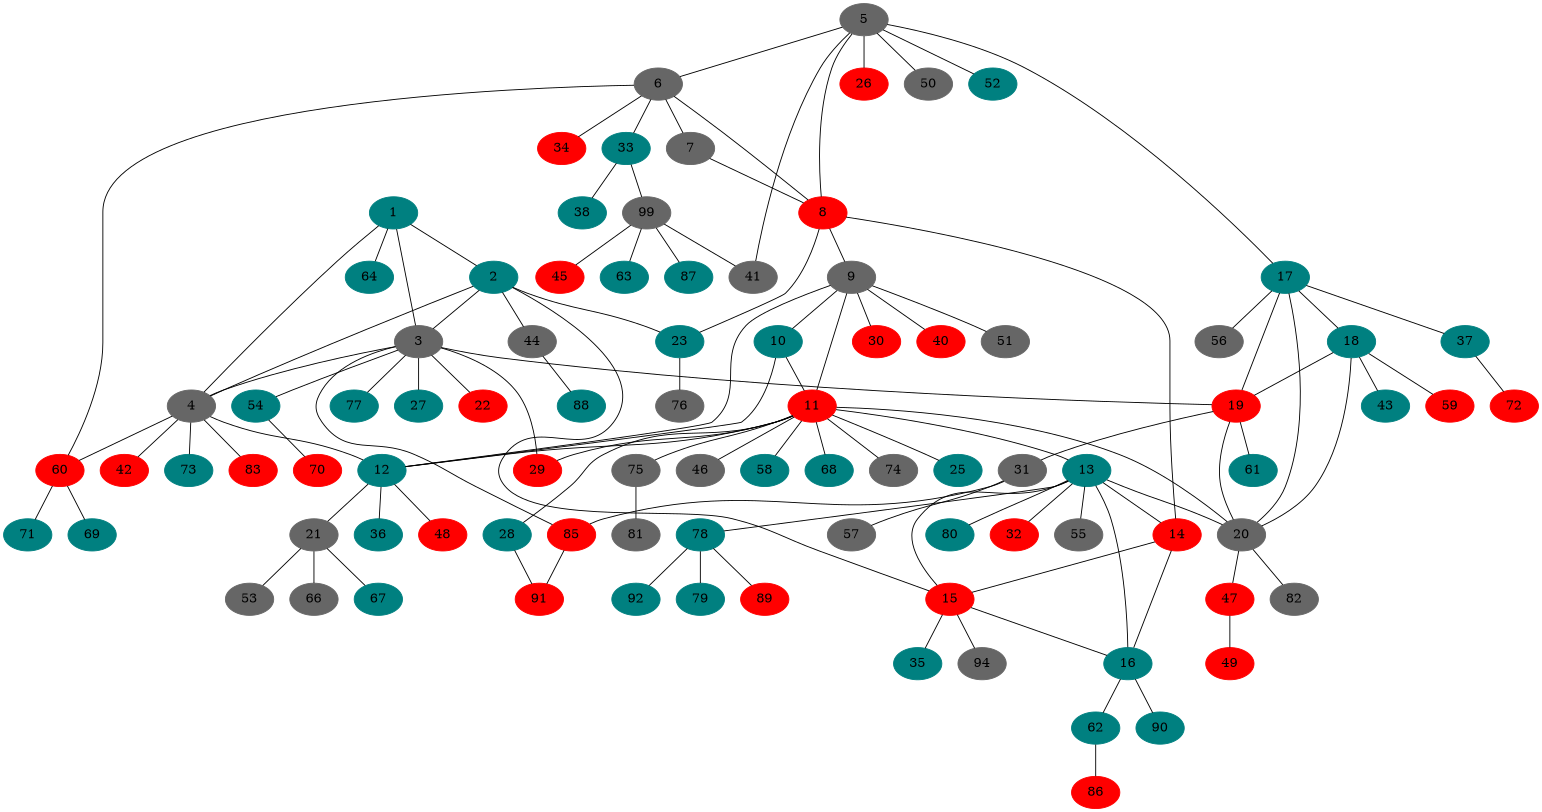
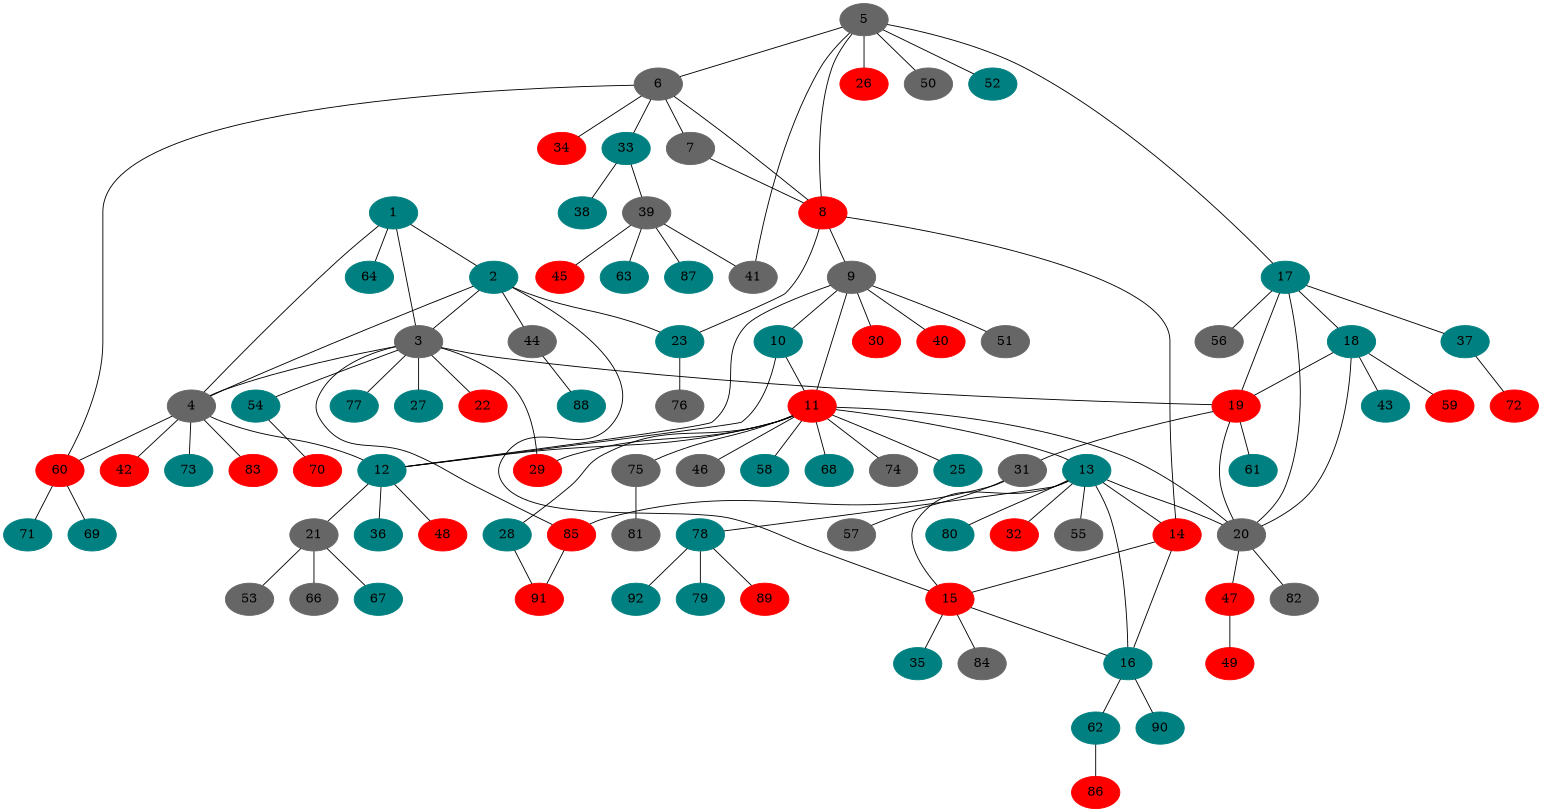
  graph {
    node [color=teal style=filled]
    1
    2
    3 [color=gray40]
    4 [color=gray40]
    64
    15 [color=red]
    23
    44 [color=gray40]
    19 [color=red]
    22 [color=red]
    27
    29 [color=red]
    54
    77
    85 [color=red]
    12
    42 [color=red]
    60 [color=red]
    73
    83 [color=red]
    16
    35
-   84 [color=gray40 label=94]
+   84 [color=gray40]
    76 [color=gray40]
    88
    6 [color=gray40]
    7 [color=gray40]
    8 [color=red]
    33
    34 [color=red]
    20 [color=gray40]
    31 [color=gray40]
    61
    70 [color=red]
    91 [color=red]
    21 [color=gray40]
    36
    48 [color=red]
    69
    71
    5 [color=gray40]
    17
    26 [color=red]
    50 [color=gray40]
    52
    41 [color=gray40]
    9 [color=gray40]
    14 [color=red]
    18
    37
    56 [color=gray40]
    38
-   39 [color=gray40 label=99]
+   39 [color=gray40]
    10
    11 [color=red]
    30 [color=red]
    40 [color=red]
    51 [color=gray40]
    13
    25
    28
    46 [color=gray40]
    58
    68
    74 [color=gray40]
    75 [color=gray40]
    32 [color=red]
    55 [color=gray40]
    78
    80
    47 [color=red]
    82 [color=gray40]
    81 [color=gray40]
    53 [color=gray40]
    66 [color=gray40]
    67
    62
    90
    79
    89 [color=red]
    92
    86 [color=red]
    43
    59 [color=red]
    72 [color=red]
    57 [color=gray40]
    49 [color=red]
    45 [color=red]
    63
    87
    1 -- 2
    1 -- 3
    1 -- 4
    1 -- 64
    2 -- 3
    2 -- 4
    2 -- 15
    2 -- 23
    2 -- 44
    3 -- 4
    3 -- 19
    3 -- 22
    3 -- 27
    3 -- 29
    3 -- 54
    3 -- 77
    3 -- 85
    4 -- 12
    4 -- 42
    4 -- 60
    4 -- 73
    4 -- 83
    15 -- 16
    15 -- 35
    15 -- 84
    23 -- 76
    44 -- 88
    19 -- 20
    19 -- 31
    19 -- 61
    54 -- 70
    85 -- 91
    12 -- 21
    12 -- 36
    12 -- 48
    60 -- 69
    60 -- 71
    16 -- 62
    16 -- 90
    6 -- 60
    6 -- 7
    6 -- 8
    6 -- 33
    6 -- 34
    7 -- 8
    8 -- 23
    8 -- 9
    8 -- 14
    33 -- 38
    33 -- 39
    20 -- 47
    20 -- 82
    31 -- 85
    31 -- 57
    21 -- 53
    21 -- 66
    21 -- 67
    5 -- 6
    5 -- 8
    5 -- 17
    5 -- 26
    5 -- 50
    5 -- 52
    5 -- 41
    17 -- 19
    17 -- 20
    17 -- 18
    17 -- 37
    17 -- 56
    9 -- 12
    9 -- 10
    9 -- 11
    9 -- 30
    9 -- 40
    9 -- 51
    14 -- 15
    14 -- 16
    18 -- 19
    18 -- 20
    18 -- 43
    18 -- 59
    37 -- 72
    39 -- 41
    39 -- 45
    39 -- 63
    39 -- 87
    10 -- 12
    10 -- 11
    11 -- 29
    11 -- 12
    11 -- 20
    11 -- 13
    11 -- 25
    11 -- 28
    11 -- 46
    11 -- 58
    11 -- 68
    11 -- 74
    11 -- 75
    13 -- 15
    13 -- 16
    13 -- 20
    13 -- 14
    13 -- 32
    13 -- 55
    13 -- 78
    13 -- 80
    28 -- 91
    75 -- 81
    78 -- 79
    78 -- 89
    78 -- 92
    47 -- 49
    62 -- 86
  }
